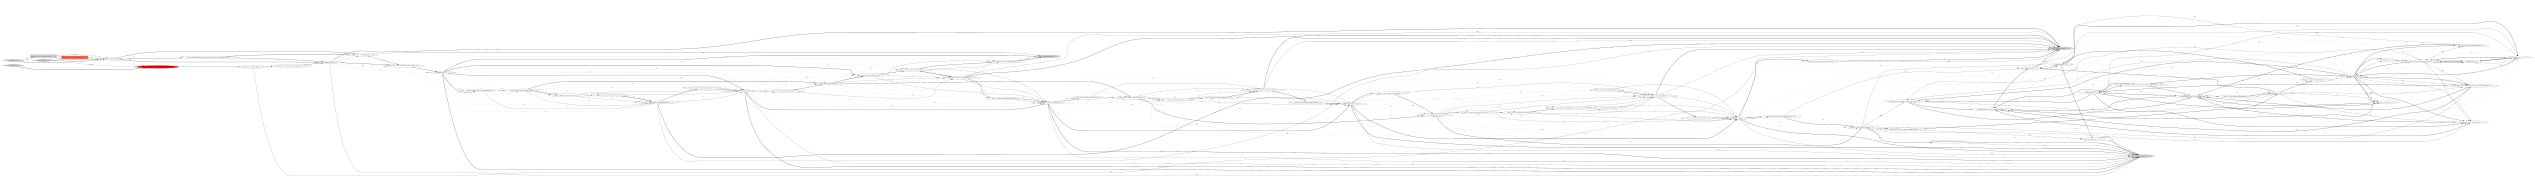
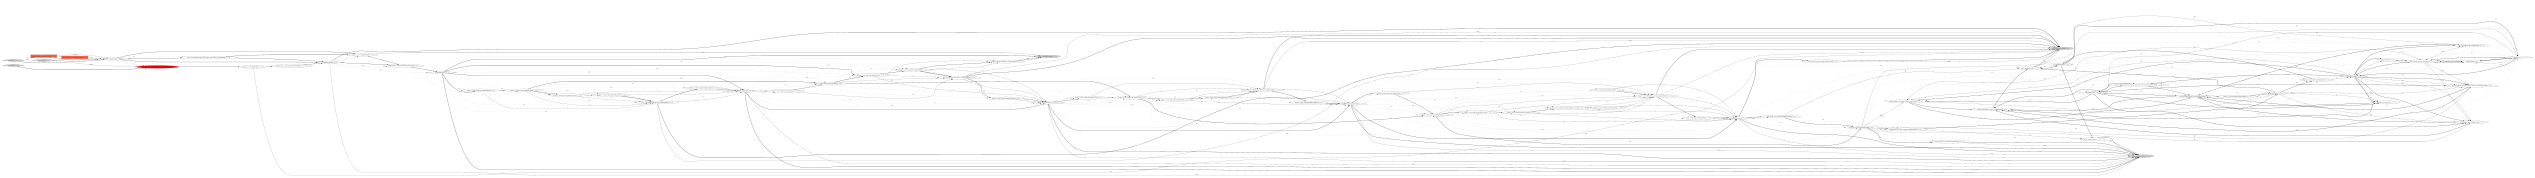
  digraph {
    fontname="IBM Plex Sans"
    rankdir=LR
    node [fillcolor=white fontname="IBM Plex Sans" shape=ellipse style=filled]
    edge [fontname="IBM Plex Sans" style=bold]
    n1 [label="gp.quadTo(args(0(,args(1(,args(2(,args(3()@@@57@@@['1', '1', '0']"]
    n2 [label="gp.setWindingRule(stream.readInt())@@@65@@@['1', '0', '0']"]
    n3 [label="gp.setWindingRule(stream.readInt())@@@63@@@['1', '1', '0']"]
    n4 [label="result = gp@@@66@@@['1', '1', '0']"]
    n5 [label="hasNext = stream.readBoolean()@@@64@@@['0', '1', '0']"]
    n6 [label="boolean isNull = stream.readBoolean()@@@5@@@['0', '1', '0']"]
    n7 [label="!isNull@@@6@@@['1', '1', '0']" shape=diamond]
    n8 [label="Point2D result = null@@@6@@@['0', '0', '1']"]
    n9 [fillcolor=lightgray label="return result@@@74@@@['1', '0', '0']"]
    n10 [label="!isNull@@@8@@@['1', '1', '1']" shape=diamond]
    n11 [fillcolor=lightgray label="return result@@@72@@@['0', '1', '0']"]
    n12 [label="boolean isNull = stream.readBoolean()@@@7@@@['1', '1', '1']"]
    n13 [label="stream == null@@@3@@@['1', '0', '1']" shape=diamond]
    n14 [fillcolor=red label="Args.nullNotPermitted(stream,\"stream\")@@@3@@@['0', '1', '0']"]
    n15 [label="throw new IllegalArgumentException(\"Null 'stream' argument.\")@@@4@@@['1', '0', '1']"]
    n16 [label="Shape result = null@@@4@@@['0', '1', '0']"]
    n17 [fillcolor=lightgray label="return result@@@13@@@['0', '0', '1']"]
    n18 [label="double h = stream.readDouble()@@@33@@@['1', '1', '0']"]
    n19 [label="c.equals()@@@39@@@['1', '1', '0']" shape=diamond]
    n20 [label="double as = stream.readDouble()@@@34@@@['1', '1', '0']"]
    n21 [label="result = new Arc2D.Double(x,y,w,h,as,ae,at)@@@37@@@['1', '1', '0']"]
    n22 [label="boolean hasNext = stream.readBoolean()@@@42@@@['1', '1', '0']"]
    n23 [label="!hasNext@@@43@@@['1', '1', '0']" shape=diamond]
    n24 [label="GeneralPath gp = new GeneralPath()@@@40@@@['0', '1', '0']"]
    n25 [label="result = (Shape)stream.readObject()@@@69@@@['0', '1', '0']"]
    n26 [label="float(( args = new float((((@@@41@@@['1', '1', '0']"]
    n27 [label="double ae = stream.readDouble()@@@35@@@['1', '1', '0']"]
    n28 [label="int at = stream.readInt()@@@38@@@['1', '0', '0']"]
    n29 [label="result = gp@@@68@@@['1', '0', '0']"]
    n30 [label="gp.closePath()@@@59@@@['1', '1', '0']"]
    n31 [label="i < 6@@@46@@@['1', '1', '0']" shape=diamond]
    n32 [label="type@@@50@@@['1', '1', '0']" shape=diamond]
    n33 [label="gp.lineTo(args(0(,args(1()@@@53@@@['1', '1', '0']"]
    n34 [label="int type = stream.readInt()@@@44@@@['1', '1', '0']"]
    n35 [label="int i = 0@@@45@@@['1', '1', '0']"]
    n36 [label="gp.curveTo(args(0(,args(1(,args(2(,args(3(,args(4(,args(5()@@@55@@@['1', '1', '0']"]
    n37 [label="i++@@@49@@@['1', '0', '0']"]
    n38 [label="args(i( = stream.readFloat()@@@48@@@['1', '1', '0']"]
    n39 [label="i++@@@47@@@['1', '1', '0']"]
    n40 [label="type@@@52@@@['1', '0', '0']" shape=diamond]
    n41 [label="gp.moveTo(args(0(,args(1()@@@51@@@['0', '1', '0']"]
    n42 [label="throw new RuntimeException(\"JFreeChart - No path exists\")@@@61@@@['1', '1', '0']"]
    n43 [label="result = (Shape)stream.readObject()@@@71@@@['1', '0', '0']"]
    n44 [label="double x = stream.readDouble()@@@23@@@['0', '1', '0']"]
    n45 [label="result = new Ellipse2D.Double(x,y,w,h)@@@27@@@['1', '1', '0']"]
    n46 [label="double y = stream.readDouble()@@@24@@@['1', '1', '0']"]
    n47 [label="double h = stream.readDouble()@@@28@@@['1', '0', '0']"]
    n48 [label="c.equals()@@@29@@@['1', '1', '0']" shape=diamond]
    n49 [label="double h = stream.readDouble()@@@26@@@['1', '1', '0']"]
    n50 [label="double w = stream.readDouble()@@@25@@@['1', '1', '0']"]
    n51 [label="double y = stream.readDouble()@@@31@@@['1', '1', '0']"]
    n52 [label="int at = stream.readInt()@@@36@@@['1', '1', '0']"]
    n53 [label="double w = stream.readDouble()@@@32@@@['1', '1', '0']"]
    n54 [label="double x = stream.readDouble()@@@30@@@['0', '1', '0']"]
    n55 [label="result = new Line2D.Double(x1,y1,x2,y2)@@@13@@@['1', '1', '0']"]
    n56 [label="double y2 = stream.readDouble()@@@12@@@['1', '1', '0']"]
    n57 [label="c.equals()@@@15@@@['1', '1', '0']" shape=diamond]
    n58 [label="double x2 = stream.readDouble()@@@11@@@['1', '1', '0']"]
    n59 [label="double y = stream.readDouble()@@@10@@@['1', '1', '1']"]
    n60 [label="result = new Point2D.Double(x,y)@@@11@@@['0', '0', '1']"]
    n61 [label="double x = stream.readDouble()@@@9@@@['1', '1', '1']"]
    n62 [label="double x1 = stream.readDouble()@@@9@@@['1', '1', '0']"]
    n63 [label="double y1 = stream.readDouble()@@@10@@@['1', '1', '0']"]
    n64 [label="c.equals()@@@22@@@['1', '1', '0']" shape=diamond]
    n65 [label="double y2 = stream.readDouble()@@@14@@@['1', '0', '0']"]
    n66 [label="double y = stream.readDouble()@@@17@@@['1', '1', '0']"]
    n67 [label="result = new Rectangle2D.Double(x,y,w,h)@@@20@@@['1', '1', '0']"]
    n68 [label="double h = stream.readDouble()@@@21@@@['1', '0', '0']"]
    n69 [label="double x = stream.readDouble()@@@16@@@['0', '1', '0']"]
    n70 [fillcolor=lightgray label="readShape['1', '0', '0']" shape=diamond]
-   n71 [fillcolor=lightgray label="ObjectInputStream stream@@@2@@@['1', '1', '0']" shape=box]
+   n71 [fillcolor=tomato label="ObjectInputStream stream@@@2@@@['1', '1', '0']" shape=box]
    n72 [fillcolor=tomato label="ObjectInputStream stream@@@2@@@['0', '0', '1']" shape=box]
    n73 [fillcolor=lightgray label="readShape['0', '1', '0']" shape=diamond]
    n74 [fillcolor=lightgray label="readPoint2D['0', '0', '1']" shape=diamond]
    n1 -> n2
    n1 -> n3
    n2 -> n4
    n3 -> n2
    n3 -> n5
    n4 -> n11 [label=result style=solid]
    n4 -> n11
    n4 -> n35
    n5 -> n23
    n6 -> n7
    n7 -> n8 [label=0 style=dashed]
    n7 -> n9 [label=result style=solid]
    n7 -> n10 [label=true style=dotted]
    n7 -> n11
    n7 -> n12
    n7 -> n12 [label=true style=dotted]
    n8 -> n12
    n8 -> n17 [label=result style=solid]
    n10 -> n9
    n10 -> n17
    n10 -> n55 [label=true style=dotted]
    n10 -> n56 [label=true style=dotted]
    n10 -> n57
    n10 -> n57 [label=false style=dotted]
    n10 -> n58 [label=true style=dotted]
    n10 -> n59 [label=true style=dotted]
    n10 -> n60 [label=true style=dotted]
    n10 -> n61
    n10 -> n61 [label=true style=dotted]
    n10 -> n62
    n10 -> n62 [label=true style=dotted]
    n12 -> n10
    n12 -> n63 [label=true style=dotted]
    n13 -> n7
    n13 -> n8
    n13 -> n14 [label=0 style=dashed]
    n13 -> n15
    n13 -> n15 [label=true style=dotted]
    n14 -> n16
    n15 -> n7
    n15 -> n8
    n16 -> n6
    n16 -> n11 [label=result style=solid]
    n18 -> n19 [label=y style=solid]
    n18 -> n20
    n18 -> n21 [label=h style=solid]
    n19 -> n4 [label=true style=dotted]
    n19 -> n9
    n19 -> n9 [label=result style=solid]
    n19 -> n22 [label=true style=dotted]
    n19 -> n23 [label=true style=dotted]
    n19 -> n24 [label=true style=dotted]
    n19 -> n24
    n19 -> n25 [label=false style=dotted]
    n19 -> n25
    n19 -> n26 [label=true style=dotted]
    n20 -> n19 [label=w style=solid]
    n20 -> n21 [label=as style=solid]
    n20 -> n27
    n21 -> n11
    n21 -> n11 [label=result style=solid]
    n21 -> n19 [label=ae style=solid]
    n21 -> n28
    n22 -> n23
    n22 -> n29 [label=gp style=solid]
    n23 -> n1 [label=args style=solid]
    n23 -> n3 [label=true style=dotted]
    n23 -> n4
    n23 -> n5 [label=true style=dotted]
    n23 -> n30 [label=args style=solid]
    n23 -> n31 [label=true style=dotted]
    n23 -> n32 [label=true style=dotted]
    n23 -> n33 [label=args style=solid]
    n23 -> n34 [label=true style=dotted]
    n23 -> n34
    n23 -> n35 [label=true style=dotted]
    n23 -> n36 [label=args style=solid]
    n24 -> n4 [label=gp style=solid]
    n24 -> n26
    n25 -> n11
    n25 -> n11 [label=result style=solid]
    n26 -> n1 [label=args style=solid]
    n26 -> n22
    n26 -> n22 [label=true style=dotted]
    n26 -> n23 [label=true style=dotted]
    n26 -> n29 [label=true style=dotted]
    n26 -> n33 [label=args style=solid]
    n26 -> n34 [label=true style=dotted]
    n26 -> n35 [label=true style=dotted]
    n26 -> n36 [label=args style=solid]
    n26 -> n41 [label=args style=solid]
    n26 -> n43 [label=false style=dotted]
    n26 -> n43
    n27 -> n19 [label=h style=solid]
    n27 -> n21 [label=ae style=solid]
    n28 -> n19
    n28 -> n19 [label=at style=solid]
    n29 -> n9
    n29 -> n9 [label=result style=solid]
    n30 -> n2
    n30 -> n3
    n31 -> n32
    n31 -> n38 [label=true style=dotted]
    n31 -> n38
    n31 -> n39 [label=true style=dotted]
    n31 -> n39
    n31 -> n40 [label=type style=solid]
    n32 -> n1 [label=true style=dotted]
    n32 -> n1
    n32 -> n1 [label=args style=solid]
    n32 -> n30
    n32 -> n30 [label=true style=dotted]
    n32 -> n30 [label=args style=solid]
    n32 -> n33
    n32 -> n33 [label=args style=solid]
    n32 -> n33 [label=true style=dotted]
    n32 -> n36
    n32 -> n36 [label=args style=solid]
    n32 -> n36 [label=true style=dotted]
    n32 -> n37
    n32 -> n37 [label=i style=solid]
    n32 -> n41 [label=true style=dotted]
    n32 -> n41
    n32 -> n42 [label=true style=dotted]
    n32 -> n42
    n33 -> n2
    n33 -> n3
    n34 -> n32 [label=type style=solid]
    n34 -> n35
    n35 -> n2 [label=true style=dotted]
    n35 -> n4 [label=true style=dotted]
    n35 -> n29
    n35 -> n31
    n35 -> n31 [label=true style=dotted]
    n35 -> n31 [label=i style=solid]
    n35 -> n38 [label=true style=dotted]
    n35 -> n39 [label=true style=dotted]
    n35 -> n40 [label=true style=dotted]
    n36 -> n2
    n36 -> n3
    n37 -> n38
    n37 -> n38 [label=i style=solid]
    n38 -> n1 [label=args style=solid]
    n38 -> n32
    n38 -> n32 [label=true style=dotted]
    n38 -> n33 [label=args style=solid]
    n38 -> n36 [label=args style=solid]
    n38 -> n37 [label=true style=dotted]
    n38 -> n39 [label=i style=solid]
    n38 -> n39
    n38 -> n40 [style=dotted]
    n38 -> n41 [label=args style=solid]
    n39 -> n31 [label=i style=solid]
    n39 -> n31
    n39 -> n38 [label=i style=solid]
    n39 -> n38
    n40 -> n1
    n40 -> n1 [label=true style=dotted]
    n40 -> n3
    n40 -> n3 [label=true style=dotted]
    n40 -> n30 [label=true style=dotted]
    n40 -> n30
    n40 -> n33
    n40 -> n33 [label=true style=dotted]
    n40 -> n36 [label=true style=dotted]
    n40 -> n36
    n40 -> n42
    n40 -> n42 [label=true style=dotted]
    n41 -> n3
    n42 -> n2
    n42 -> n3
    n43 -> n9 [label=result style=solid]
    n43 -> n9
    n44 -> n45 [label=x style=solid]
    n44 -> n46
    n45 -> n11
    n45 -> n11 [label=result style=solid]
    n45 -> n47
    n45 -> n48 [label=w style=solid]
    n46 -> n45 [label=true style=dotted]
    n46 -> n45 [label=y style=solid]
    n46 -> n47 [label=true style=dotted]
    n46 -> n48 [label=true style=dotted]
    n46 -> n49 [label=true style=dotted]
    n46 -> n50
    n46 -> n50 [label=true style=dotted]
    n46 -> n51 [label=false style=dotted]
    n46 -> n51
    n47 -> n48 [label=h style=solid]
    n47 -> n48
    n48 -> n9
    n48 -> n9 [label=result style=solid]
    n48 -> n18 [label=true style=dotted]
    n48 -> n19 [label=false style=dotted]
    n48 -> n19
    n48 -> n20 [label=true style=dotted]
    n48 -> n21 [label=true style=dotted]
    n48 -> n27 [label=true style=dotted]
    n48 -> n51 [label=true style=dotted]
    n48 -> n52 [label=true style=dotted]
    n48 -> n53 [label=true style=dotted]
    n48 -> n54 [label=true style=dotted]
    n48 -> n54
    n49 -> n45 [label=h style=solid]
    n49 -> n45
    n49 -> n48 [label=y style=solid]
    n50 -> n45 [label=w style=solid]
    n50 -> n48 [label=x style=solid]
    n50 -> n49
    n51 -> n18 [label=true style=dotted]
    n51 -> n19 [label=true style=dotted]
    n51 -> n20 [label=true style=dotted]
    n51 -> n21 [label=true style=dotted]
    n51 -> n21 [label=y style=solid]
    n51 -> n26
    n51 -> n26 [label=false style=dotted]
    n51 -> n27 [label=true style=dotted]
    n51 -> n28 [label=true style=dotted]
    n51 -> n52 [label=true style=dotted]
    n51 -> n53 [label=true style=dotted]
    n51 -> n53
    n52 -> n19 [label=as style=solid]
    n52 -> n21 [label=at style=solid]
    n52 -> n21
    n53 -> n18
    n53 -> n19 [label=x style=solid]
    n53 -> n21 [label=w style=solid]
    n54 -> n21 [label=x style=solid]
    n54 -> n51
    n55 -> n11 [label=result style=solid]
    n55 -> n11
    n55 -> n57 [label=x2 style=solid]
    n55 -> n65
    n56 -> n55
    n56 -> n55 [label=y2 style=solid]
    n56 -> n57 [label=y1 style=solid]
    n57 -> n9 [label=result style=solid]
    n57 -> n9
    n57 -> n59 [label=true style=dotted]
    n57 -> n61 [label=true style=dotted]
    n57 -> n64
    n57 -> n64 [label=false style=dotted]
    n57 -> n66 [label=true style=dotted]
    n57 -> n67 [label=true style=dotted]
    n57 -> n69
    n57 -> n69 [label=true style=dotted]
    n58 -> n55 [label=x2 style=solid]
    n58 -> n56
    n58 -> n57 [label=x1 style=solid]
    n59 -> n60 [label=y style=solid]
    n59 -> n60
    n59 -> n64 [label=y style=solid]
    n59 -> n67
    n59 -> n67 [label=h style=solid]
    n60 -> n17 [label=result style=solid]
    n60 -> n17
    n61 -> n59
    n61 -> n60 [label=x style=solid]
    n61 -> n64 [label=x style=solid]
    n61 -> n67 [label=w style=solid]
    n62 -> n55 [label=x1 style=solid]
    n62 -> n63
    n63 -> n55 [label=true style=dotted]
    n63 -> n55 [label=y1 style=solid]
    n63 -> n56 [label=true style=dotted]
    n63 -> n57 [label=true style=dotted]
    n63 -> n58 [label=true style=dotted]
    n63 -> n58
    n63 -> n65 [label=true style=dotted]
    n63 -> n66
    n63 -> n66 [label=false style=dotted]
    n64 -> n9
    n64 -> n9 [label=result style=solid]
    n64 -> n44
    n64 -> n44 [label=true style=dotted]
    n64 -> n45 [label=true style=dotted]
    n64 -> n46 [label=true style=dotted]
    n64 -> n48 [label=false style=dotted]
    n64 -> n48
    n64 -> n49 [label=true style=dotted]
    n64 -> n50 [label=true style=dotted]
    n65 -> n57
    n65 -> n57 [label=y2 style=solid]
    n66 -> n46 [label=false style=dotted]
    n66 -> n46
    n66 -> n59 [label=true style=dotted]
    n66 -> n61
    n66 -> n61 [label=true style=dotted]
    n66 -> n64 [label=true style=dotted]
    n66 -> n67 [label=y style=solid]
    n66 -> n67 [label=true style=dotted]
    n66 -> n68 [label=true style=dotted]
    n67 -> n11 [label=result style=solid]
    n67 -> n11
    n67 -> n60 [label=0 style=dashed]
    n67 -> n64 [label=w style=solid]
    n67 -> n68
    n68 -> n64
    n68 -> n64 [label=h style=solid]
    n69 -> n66
    n69 -> n67 [label=x style=solid]
    n70 -> n13
    n70 -> n71 [label=true style=dotted]
    n71 -> n13 [label=stream style=solid]
    n71 -> n14 [label=stream style=solid]
    n71 -> n72 [label=0 style=dashed]
    n72 -> n13 [label=stream style=solid]
    n73 -> n14
    n73 -> n71 [label=stream style=dotted]
    n74 -> n13
    n74 -> n72 [label=true style=dotted]
  }
